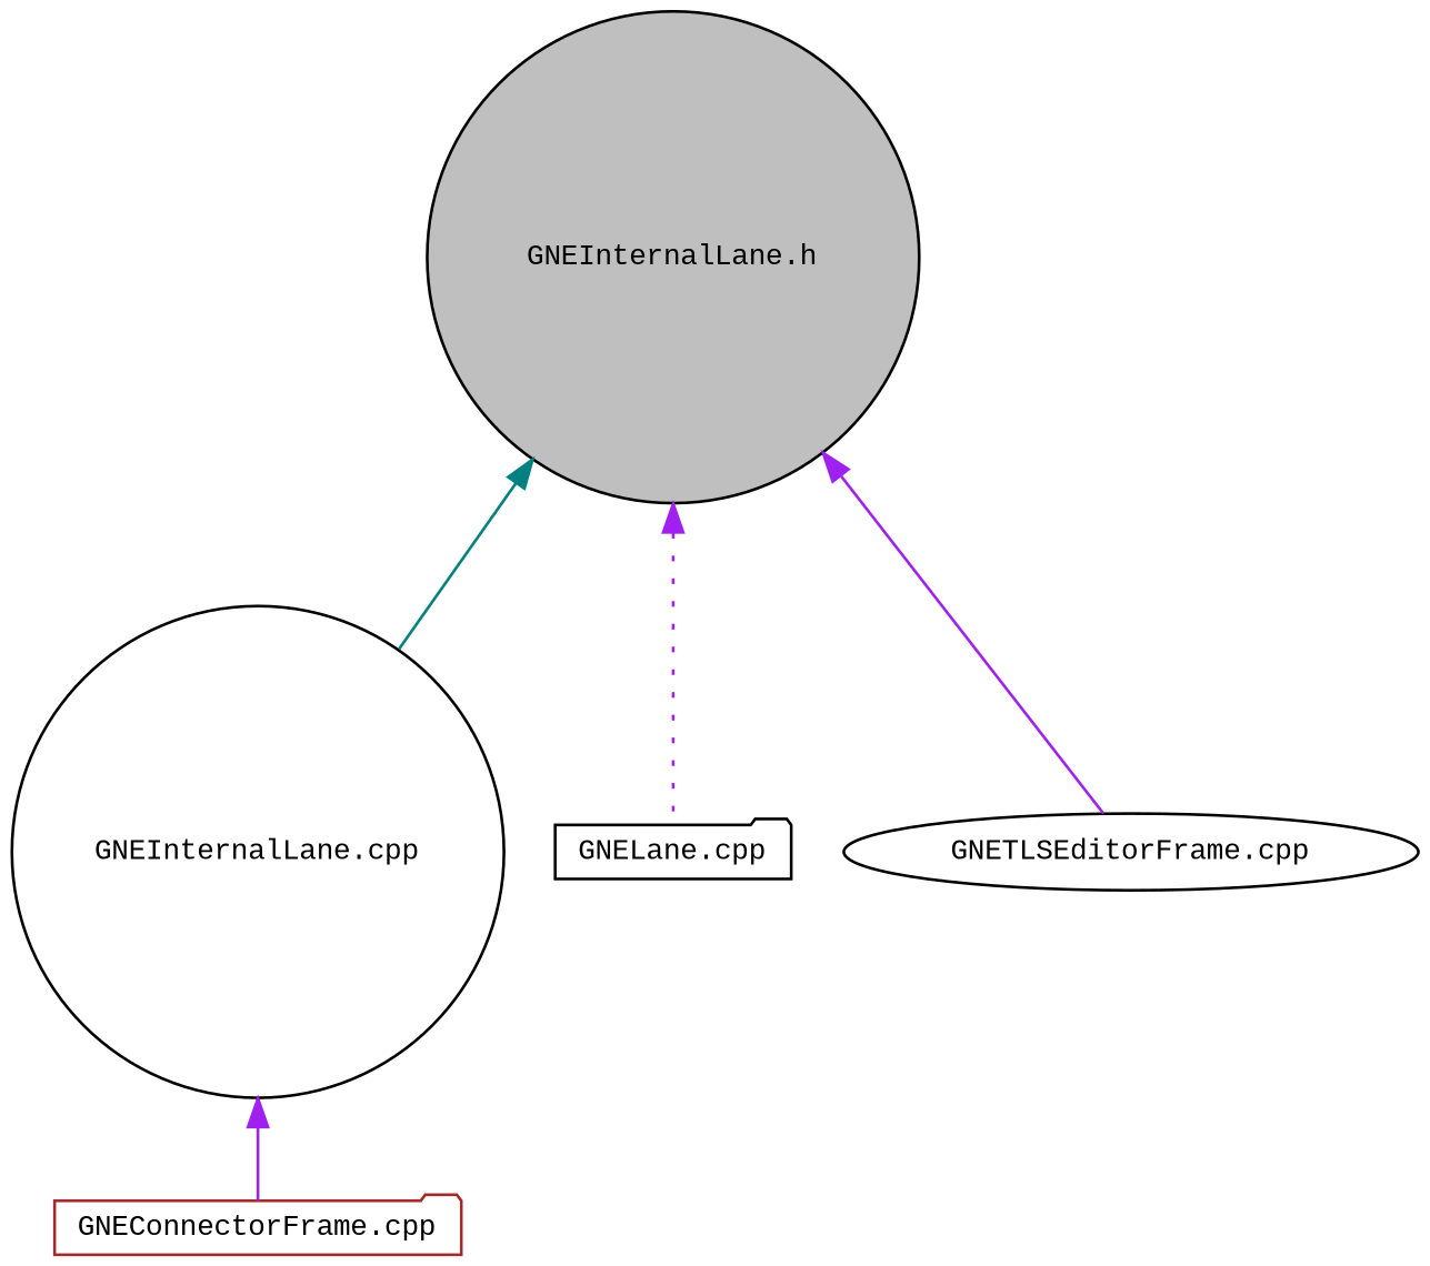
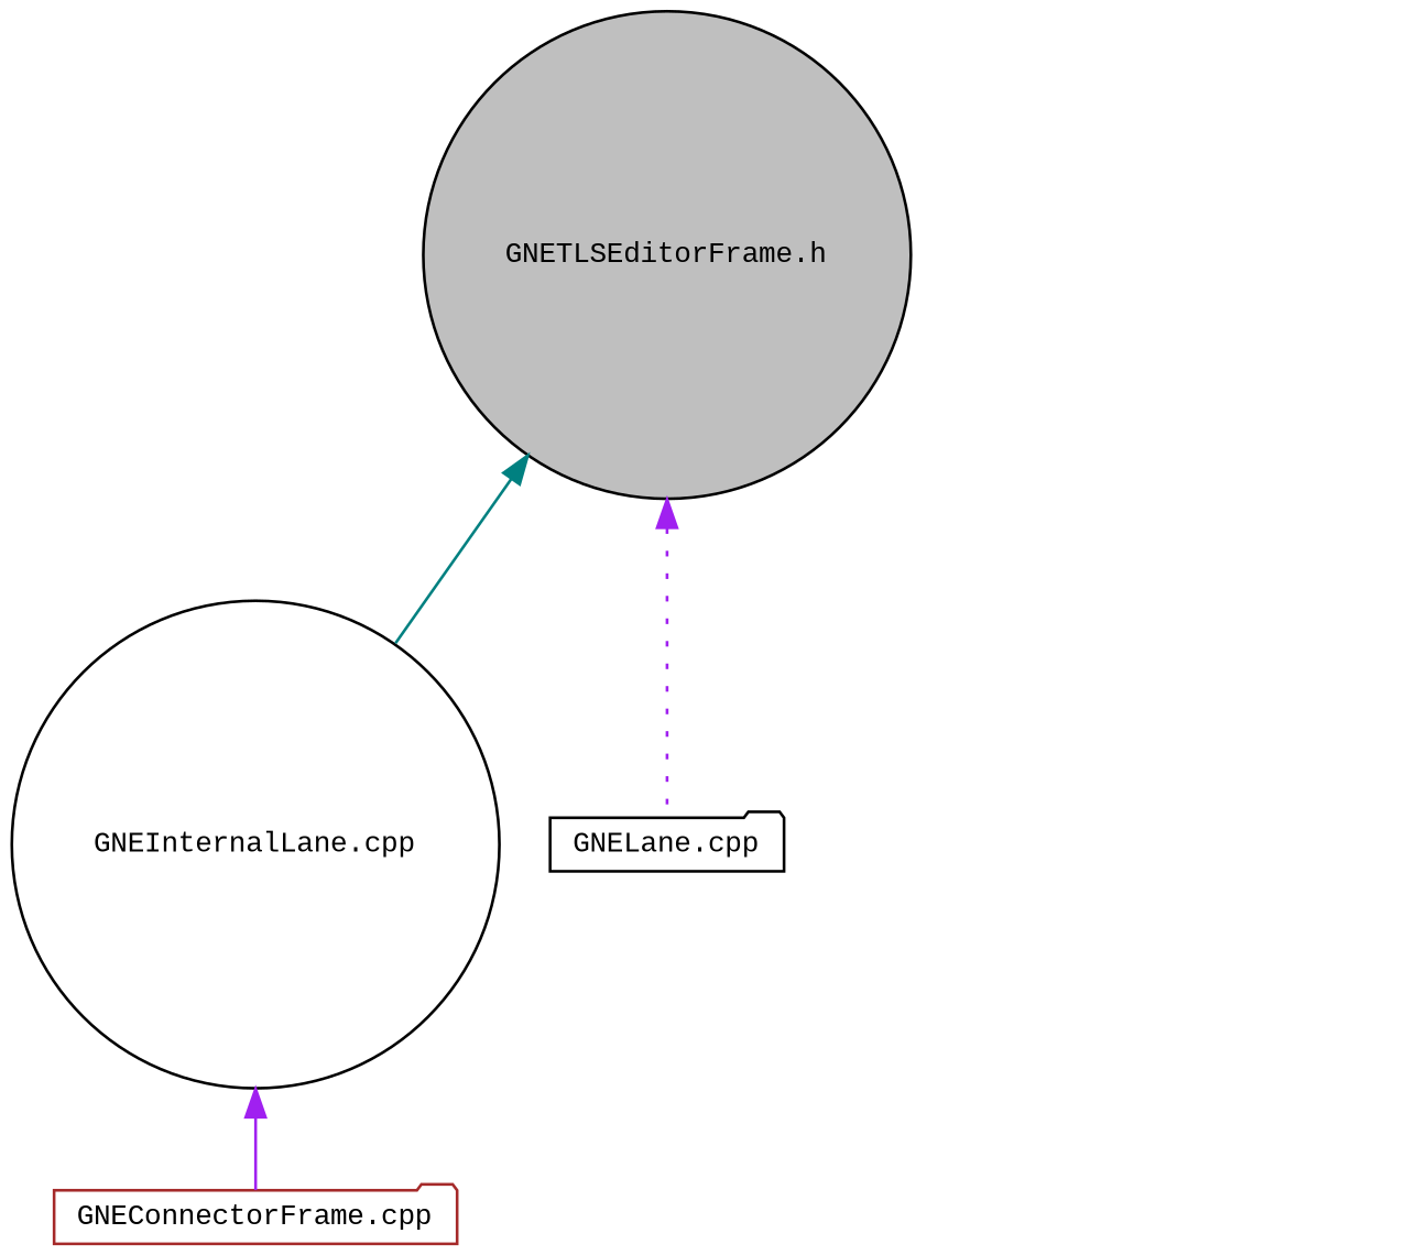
  digraph {
    fontname="Liberation Mono"
    node [color=black fillcolor=white fontname="Liberation Mono" fontsize=10 shape=circle style=filled]
    edge [color=purple dir=back fontname="Liberation Mono" fontsize=10 labelfontname=Helvetica labelfontsize=10 style=solid]
-   n1 [fillcolor=grey75 fontcolor=black height=0.2 label="GNEInternalLane.h" width=0.4]
+   n1 [fillcolor=grey75 fontcolor=black height=0.2 label="GNETLSEditorFrame.h" width=0.4]
    n2 [height=0.2 label="GNEInternalLane.cpp" width=0.4]
    n3 [height=0.2 label="GNELane.cpp" shape=folder width=0.4]
-   n4 [height=0.2 label="GNETLSEditorFrame.cpp" shape=ellipse width=0.4]
    n5 [color=brown height=0.2 label="GNEConnectorFrame.cpp" shape=folder width=0.4]
    n1 -> n2 [color=teal]
    n1 -> n3 [style=dotted]
-   n1 -> n4
    n2 -> n5
  }
